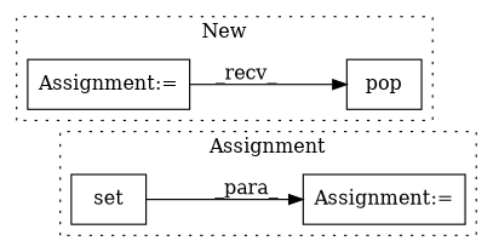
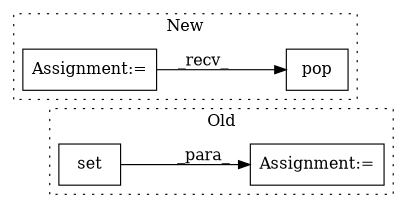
  digraph {
    rankdir=LR
    node [a=32 shape=box]
    n1 [l=5 label=set s=2619]
    n2 [a=7 l=1 label="Assignment:=" s=2618]
    n3 [l="4,1" label=pop s="6266,6271"]
    n4 [a=7 l=24 label="Assignment:=" s=2637]
    subgraph cluster_1 {
-     label=Assignment
+     label=Old
      style=dotted
      n1
      n2
    }
    subgraph cluster_2 {
      label=New
      style=dotted
      n3
      n4
    }
    n1 -> n2 [label=_para_]
    n4 -> n3 [label=_recv_]
  }
